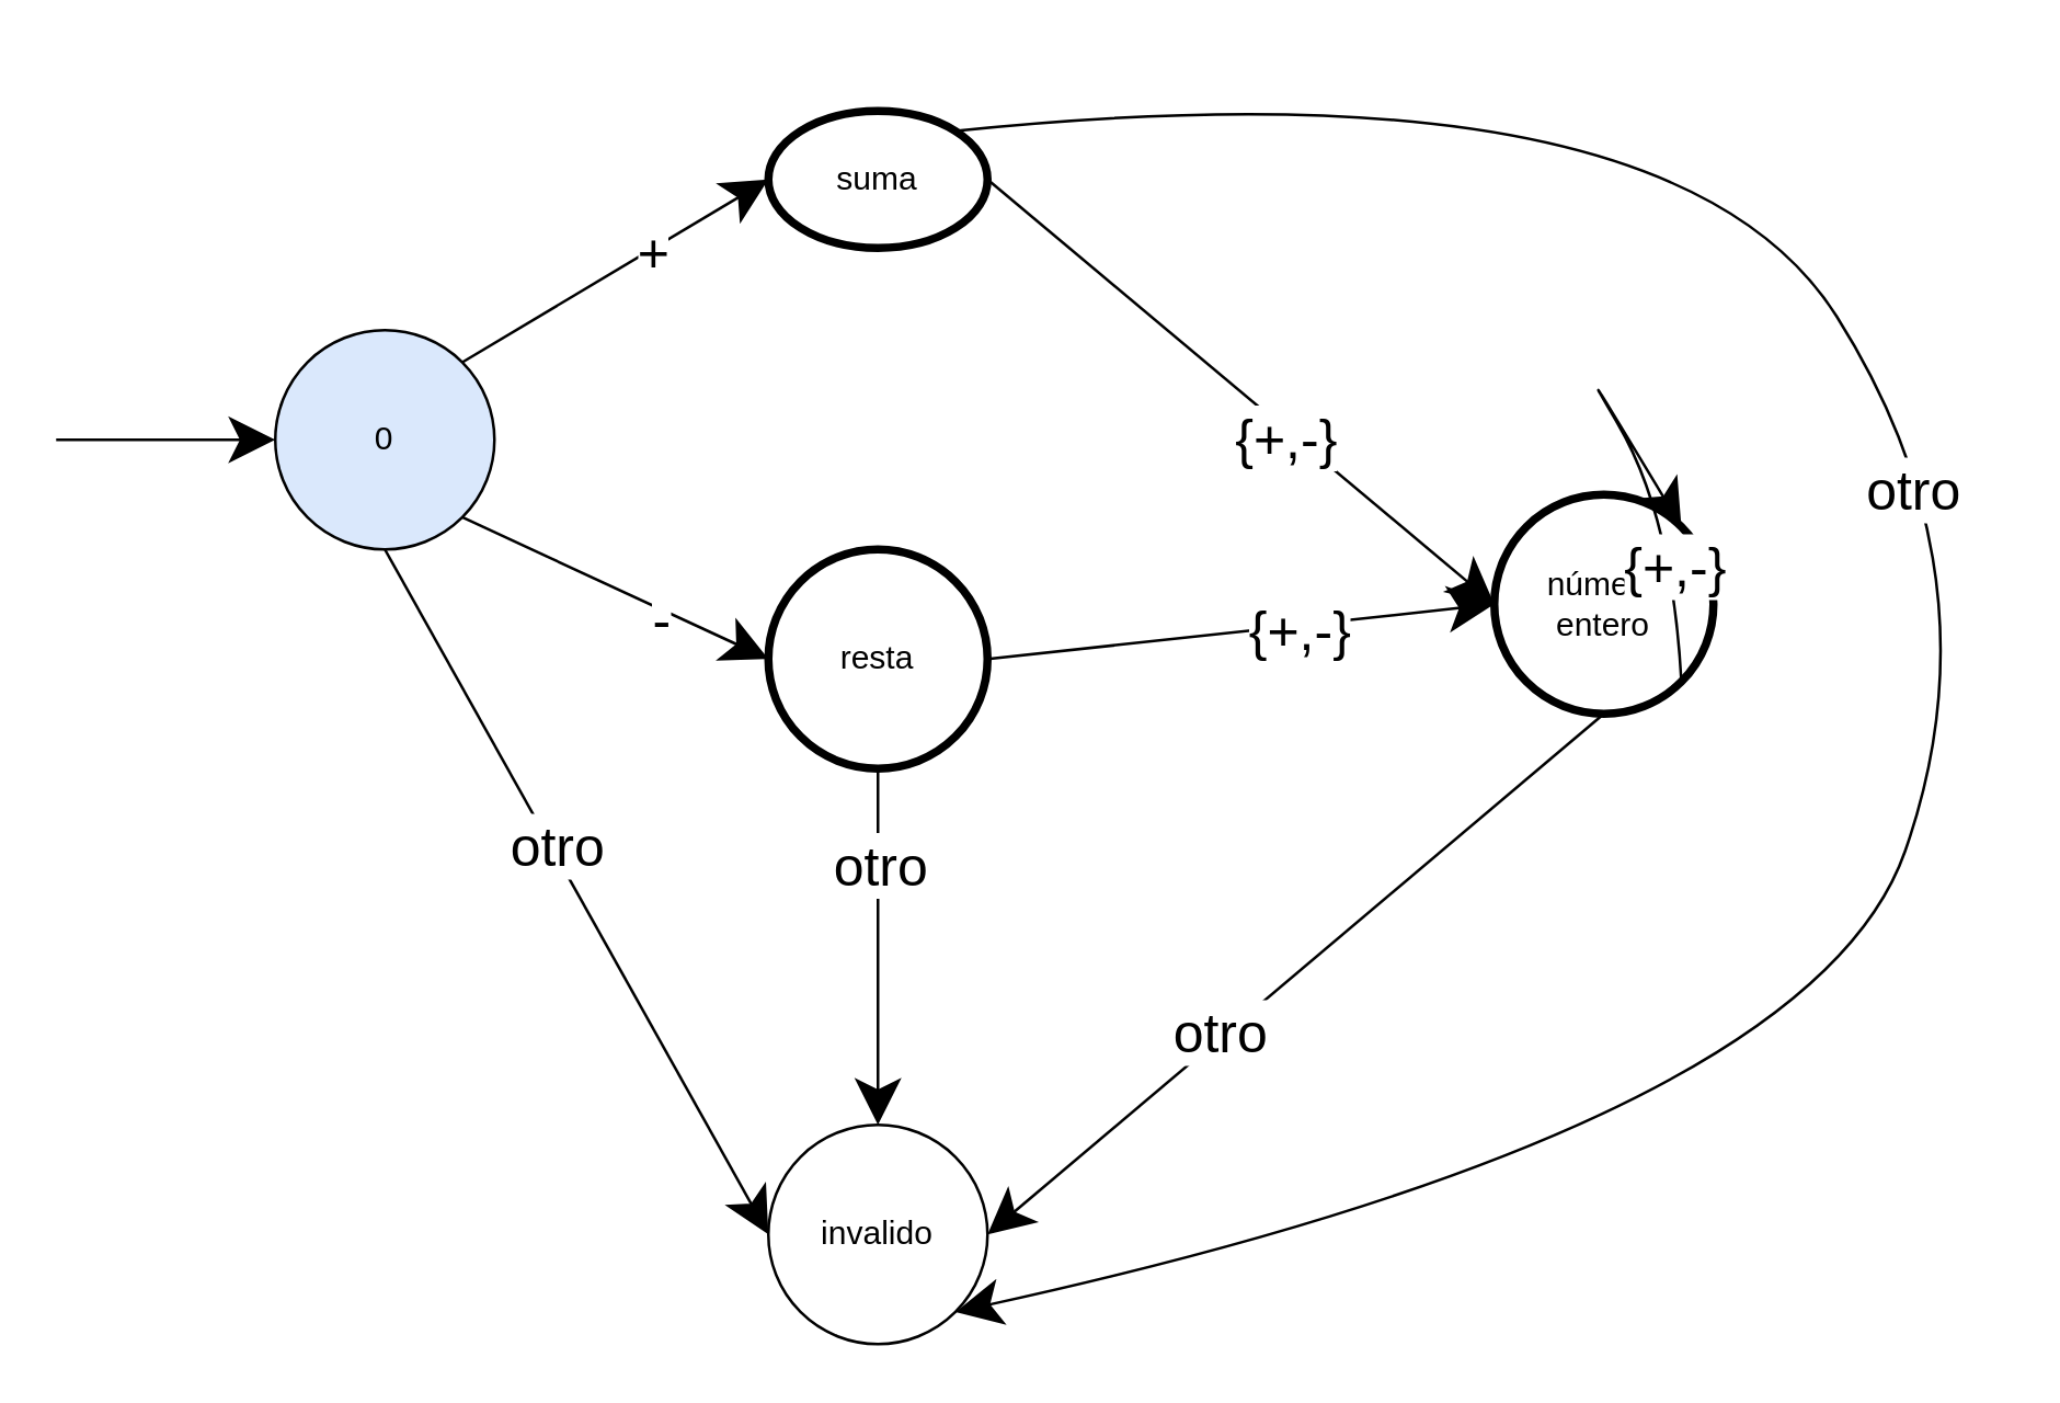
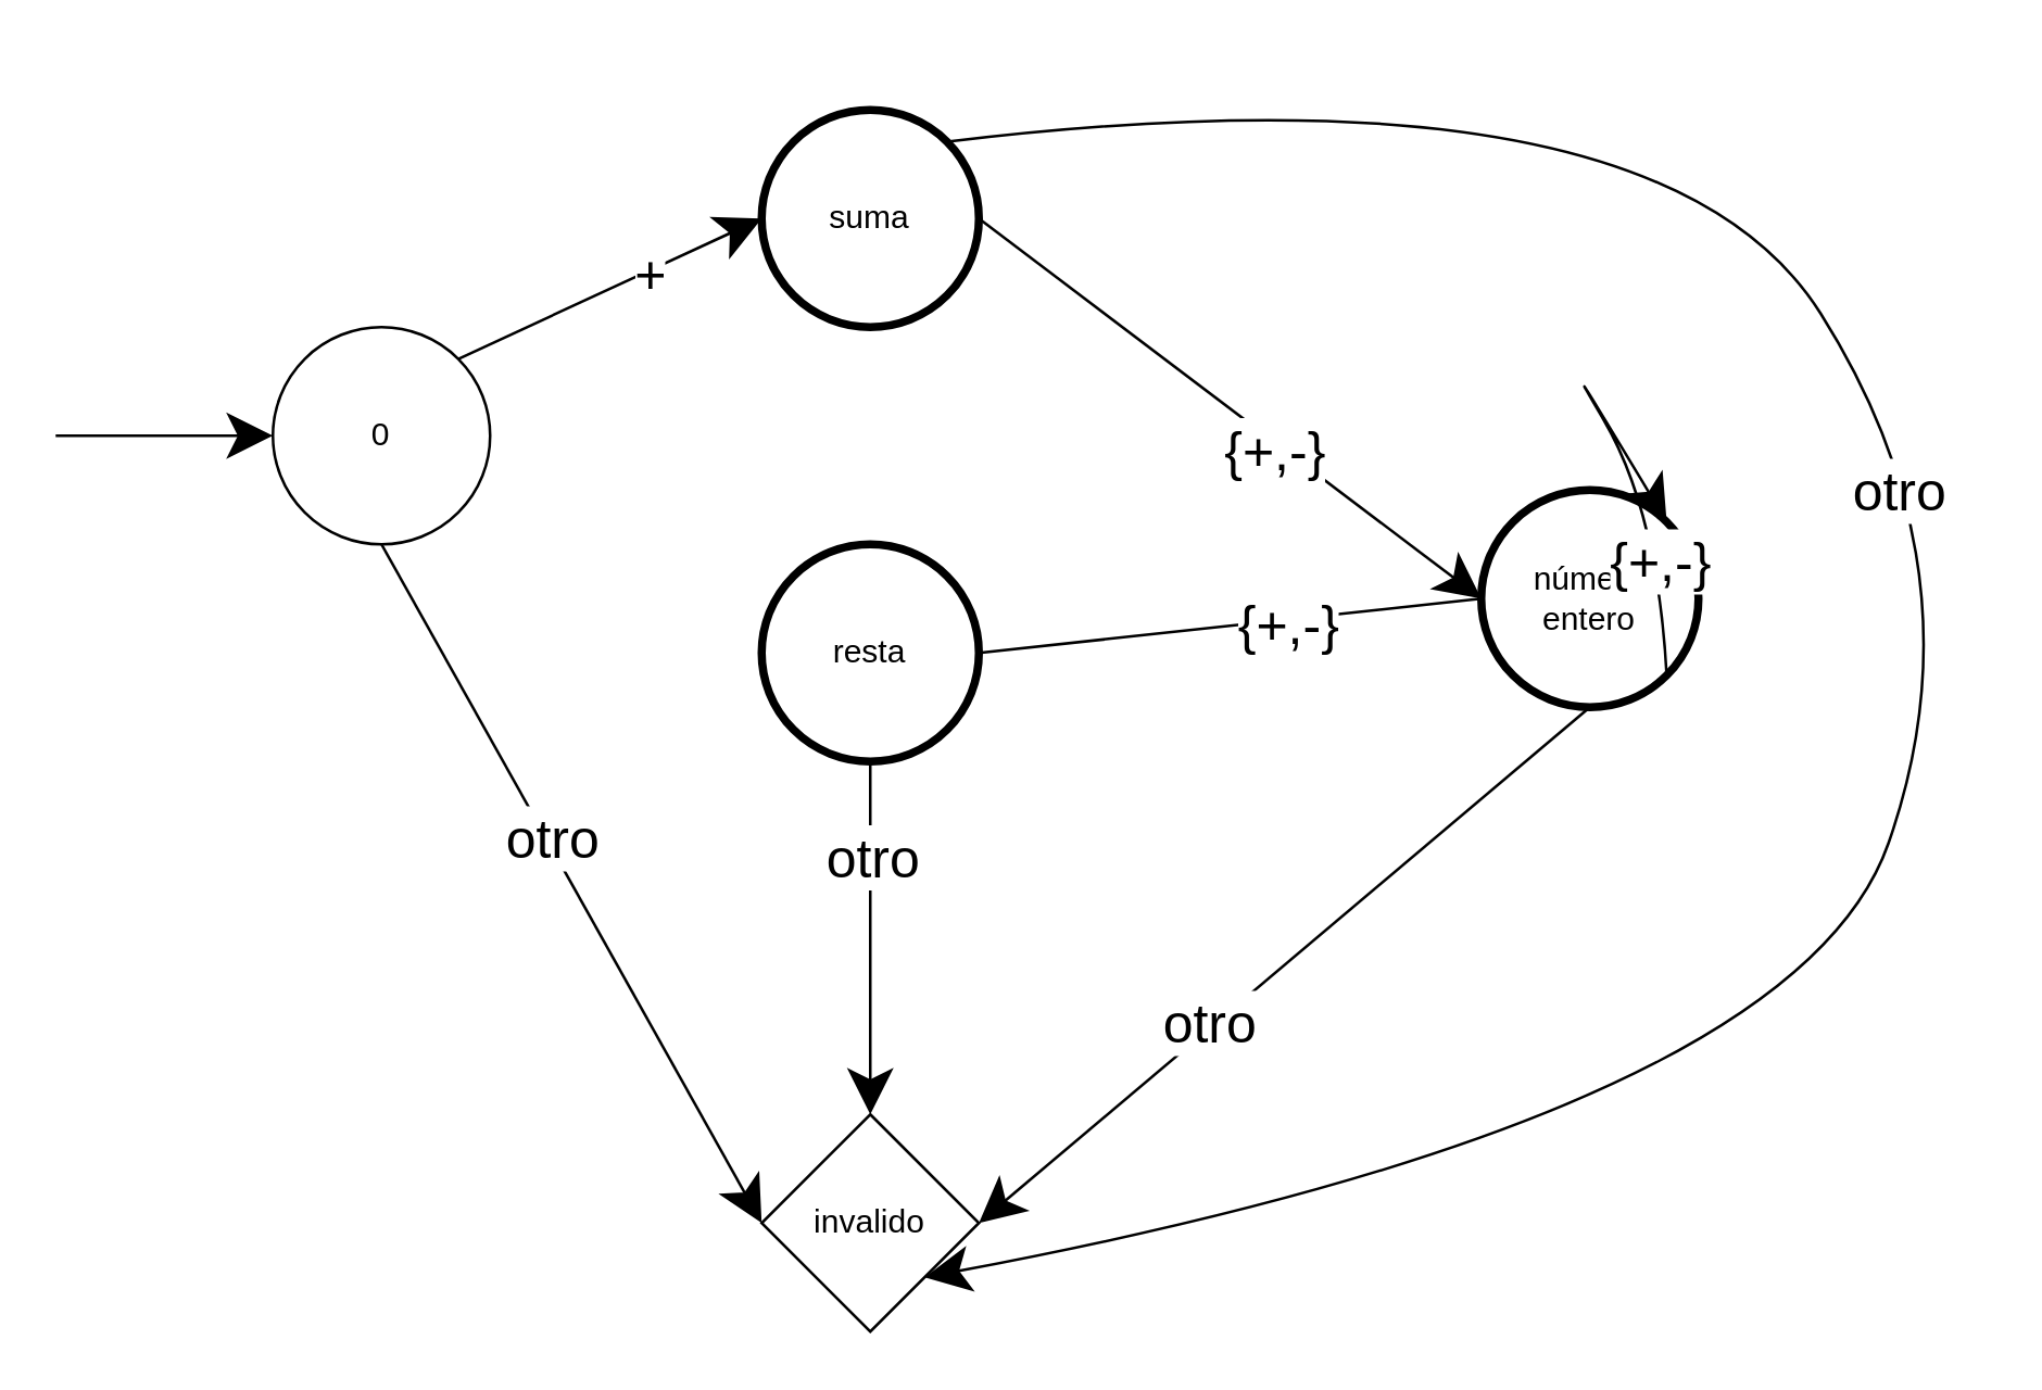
  <mxCell id="0" />
  <mxCell id="1" parent="0" />
- <mxCell id="2" style="edgeStyle=none;curved=1;rounded=0;orthogonalLoop=1;jettySize=auto;html=1;exitX=1;exitY=1;exitDx=0;exitDy=0;entryX=0;entryY=0.5;entryDx=0;entryDy=0;endArrow=classic;startSize=14;endSize=14;sourcePerimeterSpacing=8;targetPerimeterSpacing=8;endFill=1;" edge="1" parent="1" source="8" target="19"><mxGeometry relative="1" as="geometry" /></mxCell>
- <mxCell id="3" value="-" style="edgeLabel;html=1;align=center;verticalAlign=middle;resizable=0;points=[];fontSize=20;" vertex="1" connectable="0" parent="2"><mxGeometry x="0.316" y="-2" relative="1" as="geometry"><mxPoint as="offset" /></mxGeometry></mxCell>
  <mxCell id="4" style="edgeStyle=none;curved=1;rounded=0;orthogonalLoop=1;jettySize=auto;html=1;exitX=1;exitY=0;exitDx=0;exitDy=0;entryX=0;entryY=0.5;entryDx=0;entryDy=0;endArrow=classic;endFill=1;startSize=14;endSize=14;sourcePerimeterSpacing=8;targetPerimeterSpacing=8;" edge="1" parent="1" source="8" target="14"><mxGeometry relative="1" as="geometry" /></mxCell>
  <mxCell id="5" value="&lt;div style=&quot;font-size: 20px;&quot;&gt;+&lt;/div&gt;" style="edgeLabel;html=1;align=center;verticalAlign=middle;resizable=0;points=[];fontSize=20;" vertex="1" connectable="0" parent="4"><mxGeometry x="0.251" relative="1" as="geometry"><mxPoint as="offset" /></mxGeometry></mxCell>
  <mxCell id="6" style="edgeStyle=none;curved=1;rounded=0;orthogonalLoop=1;jettySize=auto;html=1;exitX=0.5;exitY=1;exitDx=0;exitDy=0;entryX=0;entryY=0.5;entryDx=0;entryDy=0;fontSize=20;endArrow=classic;endFill=1;startSize=14;endSize=14;sourcePerimeterSpacing=8;targetPerimeterSpacing=8;" edge="1" parent="1" source="8" target="25"><mxGeometry relative="1" as="geometry" /></mxCell>
  <mxCell id="7" value="otro" style="edgeLabel;html=1;align=center;verticalAlign=middle;resizable=0;points=[];fontSize=20;" vertex="1" connectable="0" parent="6"><mxGeometry x="-0.137" y="2" relative="1" as="geometry"><mxPoint as="offset" /></mxGeometry></mxCell>
- <mxCell id="8" value="0" style="ellipse;whiteSpace=wrap;html=1;aspect=fixed;hachureGap=4;pointerEvents=0;fillColor=#dae8fc;" vertex="1" parent="1"><mxGeometry x="100" y="120" width="80" height="80" as="geometry" /></mxCell>
+ <mxCell id="8" value="0" style="ellipse;whiteSpace=wrap;html=1;aspect=fixed;hachureGap=4;pointerEvents=0;" vertex="1" parent="1"><mxGeometry x="100" y="120" width="80" height="80" as="geometry" /></mxCell>
  <mxCell id="9" value="" style="endArrow=classic;html=1;startSize=14;endSize=14;sourcePerimeterSpacing=8;targetPerimeterSpacing=8;entryX=0;entryY=0.5;entryDx=0;entryDy=0;" edge="1" parent="1" target="8"><mxGeometry width="50" height="50" relative="1" as="geometry"><mxPoint x="20" y="160" as="sourcePoint" /><mxPoint x="80" y="160" as="targetPoint" /></mxGeometry></mxCell>
  <mxCell id="10" style="edgeStyle=none;curved=1;rounded=0;orthogonalLoop=1;jettySize=auto;html=1;exitX=1;exitY=0.5;exitDx=0;exitDy=0;entryX=0;entryY=0.5;entryDx=0;entryDy=0;fontSize=20;endArrow=classic;endFill=1;startSize=14;endSize=14;sourcePerimeterSpacing=8;targetPerimeterSpacing=8;" edge="1" parent="1" source="14" target="22"><mxGeometry relative="1" as="geometry" /></mxCell>
  <mxCell id="11" value="{+,-}" style="edgeLabel;html=1;align=center;verticalAlign=middle;resizable=0;points=[];fontSize=20;" vertex="1" connectable="0" parent="10"><mxGeometry x="0.185" y="-2" relative="1" as="geometry"><mxPoint as="offset" /></mxGeometry></mxCell>
  <mxCell id="12" style="edgeStyle=none;curved=1;rounded=0;orthogonalLoop=1;jettySize=auto;html=1;exitX=1;exitY=0;exitDx=0;exitDy=0;entryX=1;entryY=1;entryDx=0;entryDy=0;fontSize=20;endArrow=classic;endFill=1;startSize=14;endSize=14;sourcePerimeterSpacing=8;targetPerimeterSpacing=8;" edge="1" parent="1" source="14" target="25"><mxGeometry relative="1" as="geometry"><Array as="points"><mxPoint x="610" y="20" /><mxPoint x="730" y="210" /><mxPoint x="660" y="410" /></Array></mxGeometry></mxCell>
  <mxCell id="13" value="otro" style="edgeLabel;html=1;align=center;verticalAlign=middle;resizable=0;points=[];fontSize=20;" vertex="1" connectable="0" parent="12"><mxGeometry x="-0.131" y="-10" relative="1" as="geometry"><mxPoint as="offset" /></mxGeometry></mxCell>
- <mxCell id="14" value="suma" style="ellipse;whiteSpace=wrap;html=1;aspect=fixed;hachureGap=4;pointerEvents=0;strokeWidth=3;" vertex="1" parent="1"><mxGeometry x="280" y="40" width="80" height="50" as="geometry" /></mxCell>
- <mxCell id="15" style="edgeStyle=none;curved=1;rounded=0;orthogonalLoop=1;jettySize=auto;html=1;exitX=1;exitY=0.5;exitDx=0;exitDy=0;entryX=0;entryY=0.5;entryDx=0;entryDy=0;fontSize=20;endArrow=classic;endFill=1;startSize=14;endSize=14;sourcePerimeterSpacing=8;targetPerimeterSpacing=8;" edge="1" parent="1" source="19" target="22"><mxGeometry relative="1" as="geometry" /></mxCell>
+ <mxCell id="14" value="suma" style="ellipse;whiteSpace=wrap;html=1;aspect=fixed;hachureGap=4;pointerEvents=0;strokeWidth=3;" vertex="1" parent="1"><mxGeometry x="280" y="40" width="80" height="80" as="geometry" /></mxCell>
+ <mxCell id="15" style="edgeStyle=none;curved=1;rounded=0;orthogonalLoop=1;jettySize=auto;html=1;exitX=1;exitY=0.5;exitDx=0;exitDy=0;entryX=0;entryY=0.5;entryDx=0;entryDy=0;fontSize=20;endArrow=none;endFill=1;startSize=14;endSize=14;sourcePerimeterSpacing=8;targetPerimeterSpacing=8;" edge="1" parent="1" source="19" target="22"><mxGeometry relative="1" as="geometry" /></mxCell>
  <mxCell id="16" value="{+,-}" style="edgeLabel;html=1;align=center;verticalAlign=middle;resizable=0;points=[];fontSize=20;" vertex="1" connectable="0" parent="15"><mxGeometry x="0.224" y="-1" relative="1" as="geometry"><mxPoint as="offset" /></mxGeometry></mxCell>
  <mxCell id="17" style="edgeStyle=none;curved=1;rounded=0;orthogonalLoop=1;jettySize=auto;html=1;exitX=0.5;exitY=1;exitDx=0;exitDy=0;entryX=0.5;entryY=0;entryDx=0;entryDy=0;fontSize=20;endArrow=classic;endFill=1;startSize=14;endSize=14;sourcePerimeterSpacing=8;targetPerimeterSpacing=8;" edge="1" parent="1" source="19" target="25"><mxGeometry relative="1" as="geometry" /></mxCell>
  <mxCell id="18" value="otro" style="edgeLabel;html=1;align=center;verticalAlign=middle;resizable=0;points=[];fontSize=20;" vertex="1" connectable="0" parent="17"><mxGeometry x="-0.48" relative="1" as="geometry"><mxPoint as="offset" /></mxGeometry></mxCell>
  <mxCell id="19" value="resta" style="ellipse;whiteSpace=wrap;html=1;aspect=fixed;hachureGap=4;pointerEvents=0;strokeWidth=3;" vertex="1" parent="1"><mxGeometry x="280" y="200" width="80" height="80" as="geometry" /></mxCell>
  <mxCell id="20" style="edgeStyle=none;curved=1;rounded=0;orthogonalLoop=1;jettySize=auto;html=1;exitX=0.5;exitY=1;exitDx=0;exitDy=0;entryX=1;entryY=0.5;entryDx=0;entryDy=0;fontSize=20;endArrow=classic;endFill=1;startSize=14;endSize=14;sourcePerimeterSpacing=8;targetPerimeterSpacing=8;" edge="1" parent="1" source="22" target="25"><mxGeometry relative="1" as="geometry" /></mxCell>
  <mxCell id="21" value="&lt;div&gt;otro&lt;/div&gt;" style="edgeLabel;html=1;align=center;verticalAlign=middle;resizable=0;points=[];fontSize=20;" vertex="1" connectable="0" parent="20"><mxGeometry x="0.237" y="-2" relative="1" as="geometry"><mxPoint as="offset" /></mxGeometry></mxCell>
  <mxCell id="22" value="&lt;div&gt;número&lt;/div&gt;&lt;div&gt;entero&lt;/div&gt;" style="ellipse;whiteSpace=wrap;html=1;aspect=fixed;hachureGap=4;pointerEvents=0;strokeWidth=3;" vertex="1" parent="1"><mxGeometry x="545" y="180" width="80" height="80" as="geometry" /></mxCell>
  <mxCell id="23" style="edgeStyle=none;curved=1;rounded=0;orthogonalLoop=1;jettySize=auto;html=1;exitX=1;exitY=1;exitDx=0;exitDy=0;entryX=1;entryY=0;entryDx=0;entryDy=0;fontSize=20;endArrow=classic;endFill=1;startSize=14;endSize=14;sourcePerimeterSpacing=8;targetPerimeterSpacing=8;" edge="1" parent="1" source="22" target="22"><mxGeometry relative="1" as="geometry"><Array as="points"><mxPoint x="610" y="188" /><mxPoint x="570" y="120" /></Array></mxGeometry></mxCell>
  <mxCell id="24" value="{+,-}" style="edgeLabel;html=1;align=center;verticalAlign=middle;resizable=0;points=[];fontSize=20;" vertex="1" connectable="0" parent="23"><mxGeometry x="-0.612" relative="1" as="geometry"><mxPoint as="offset" /></mxGeometry></mxCell>
- <mxCell id="25" value="invalido" style="ellipse;whiteSpace=wrap;html=1;aspect=fixed;hachureGap=4;pointerEvents=0;" vertex="1" parent="1"><mxGeometry x="280" y="410" width="80" height="80" as="geometry" /></mxCell>
+ <mxCell id="25" value="invalido" style="rhombus;whiteSpace=wrap;html=1;aspect=fixed;hachureGap=4;pointerEvents=0;" vertex="1" parent="1"><mxGeometry x="280" y="410" width="80" height="80" as="geometry" /></mxCell>
